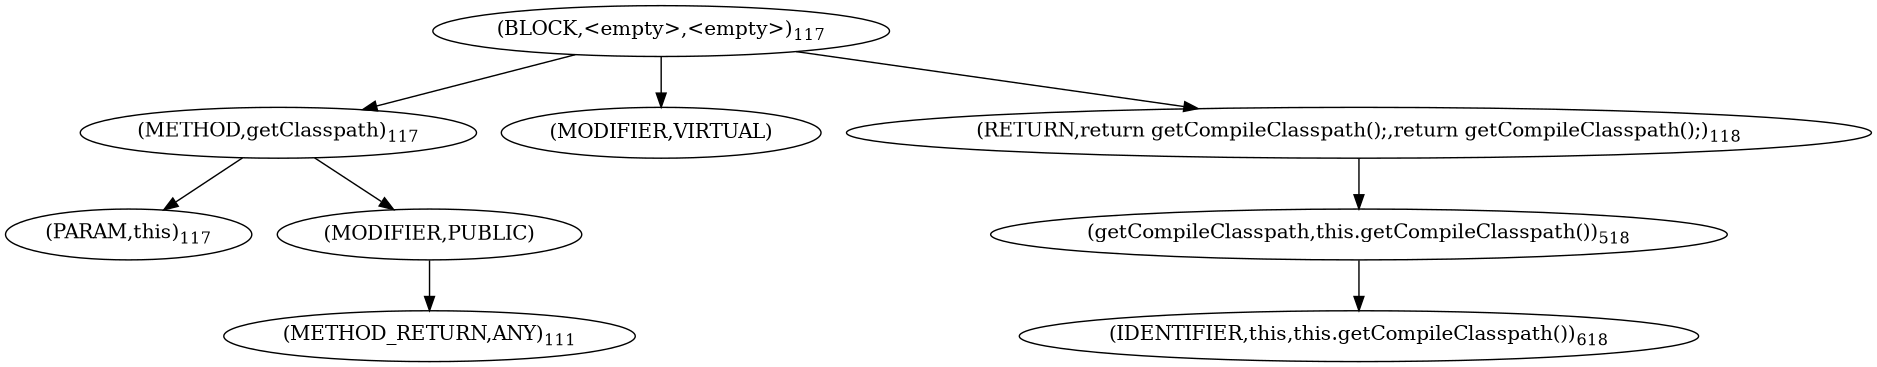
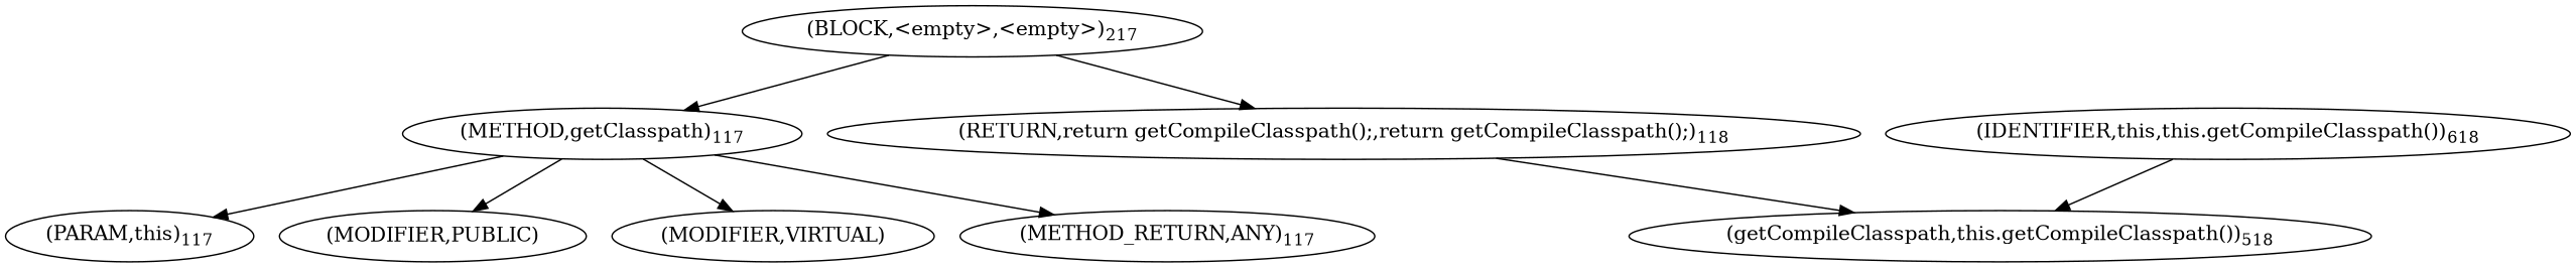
  digraph {
    n1 [label=<(METHOD,getClasspath)<SUB>117</SUB>>]
    n2 [label=<(PARAM,this)<SUB>117</SUB>>]
    n3 [label=<(MODIFIER,PUBLIC)>]
    n4 [label=<(MODIFIER,VIRTUAL)>]
-   n5 [label=<(METHOD_RETURN,ANY)<SUB>111</SUB>>]
-   n6 [label=<(BLOCK,&lt;empty&gt;,&lt;empty&gt;)<SUB>117</SUB>>]
+   n5 [label=<(METHOD_RETURN,ANY)<SUB>117</SUB>>]
+   n6 [label=<(BLOCK,&lt;empty&gt;,&lt;empty&gt;)<SUB>217</SUB>>]
    n7 [label=<(RETURN,return getCompileClasspath();,return getCompileClasspath();)<SUB>118</SUB>>]
    n8 [label=<(getCompileClasspath,this.getCompileClasspath())<SUB>518</SUB>>]
    n9 [label=<(IDENTIFIER,this,this.getCompileClasspath())<SUB>618</SUB>>]
    n1 -> n2
    n1 -> n3
-   n6 -> n4
-   n3 -> n5
+   n1 -> n4
+   n1 -> n5
    n6 -> n1
    n6 -> n7
    n7 -> n8
-   n8 -> n9
+   n9 -> n8
  }
